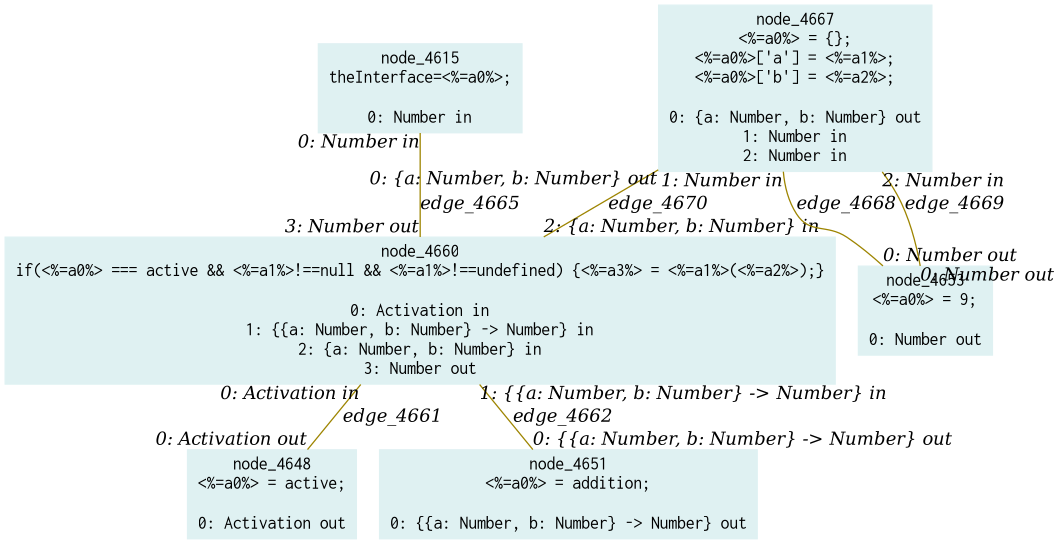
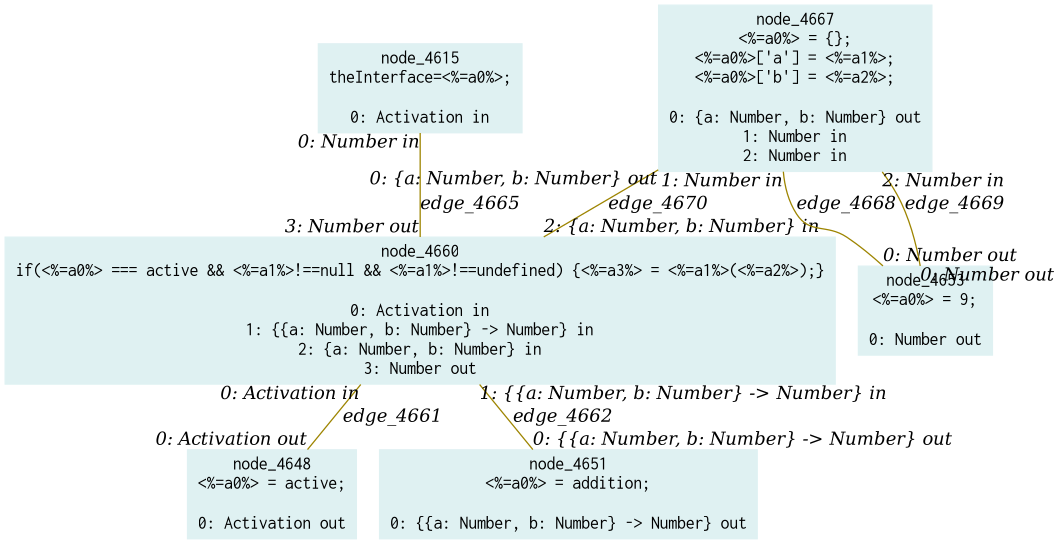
  digraph {
    node [color="#dff1f2" fontname=Courier shape=box style=filled]
    edge [arrowHead=none arrowsize=1 color="#9d8400" dir=none fontname="Times-Italic" headlabel="0: Number out"]
-   n1 [label="node_4615\ntheInterface=<%=a0%>;\n\n0: Number in"]
+   n1 [label="node_4615\ntheInterface=<%=a0%>;\n\n0: Activation in"]
    n2 [label="node_4660\nif(<%=a0%> === active && <%=a1%>!==null && <%=a1%>!==undefined) {<%=a3%> = <%=a1%>(<%=a2%>);}\n\n0: Activation in\n1: {{a: Number, b: Number} -> Number} in\n2: {a: Number, b: Number} in\n3: Number out"]
    n3 [label="node_4648\n<%=a0%> = active;\n\n0: Activation out"]
    n4 [label="node_4651\n<%=a0%> = addition;\n\n0: {{a: Number, b: Number} -> Number} out"]
    n5 [label="node_4653\n<%=a0%> = 9;\n\n0: Number out"]
    n6 [label="node_4667\n<%=a0%> = {};\n<%=a0%>['a'] = <%=a1%>;\n<%=a0%>['b'] = <%=a2%>;\n\n0: {a: Number, b: Number} out\n1: Number in\n2: Number in"]
    n1 -> n2 [headlabel="3: Number out" label=edge_4665 taillabel="0: Number in"]
    n2 -> n3 [headlabel="0: Activation out" label=edge_4661 taillabel="0: Activation in"]
    n2 -> n4 [headlabel="0: {{a: Number, b: Number} -> Number} out" label=edge_4662 taillabel="1: {{a: Number, b: Number} -> Number} in"]
    n6 -> n2 [headlabel="2: {a: Number, b: Number} in" label=edge_4670 taillabel="0: {a: Number, b: Number} out"]
    n6 -> n5 [label=edge_4668 taillabel="1: Number in"]
    n6 -> n5 [label=edge_4669 taillabel="2: Number in"]
  }
